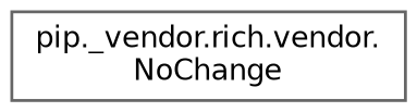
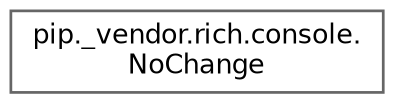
  digraph {
    rankdir=LR
-   n1 [color=grey40 fillcolor=white fontname=Helvetica fontsize=10 height=0.2 label="pip._vendor.rich.vendor.\lNoChange" shape=box style=filled width=0.4]
+   n1 [color=grey40 fillcolor=white fontname=Helvetica fontsize=10 height=0.2 label="pip._vendor.rich.console.\lNoChange" shape=box style=filled width=0.4]
  }
